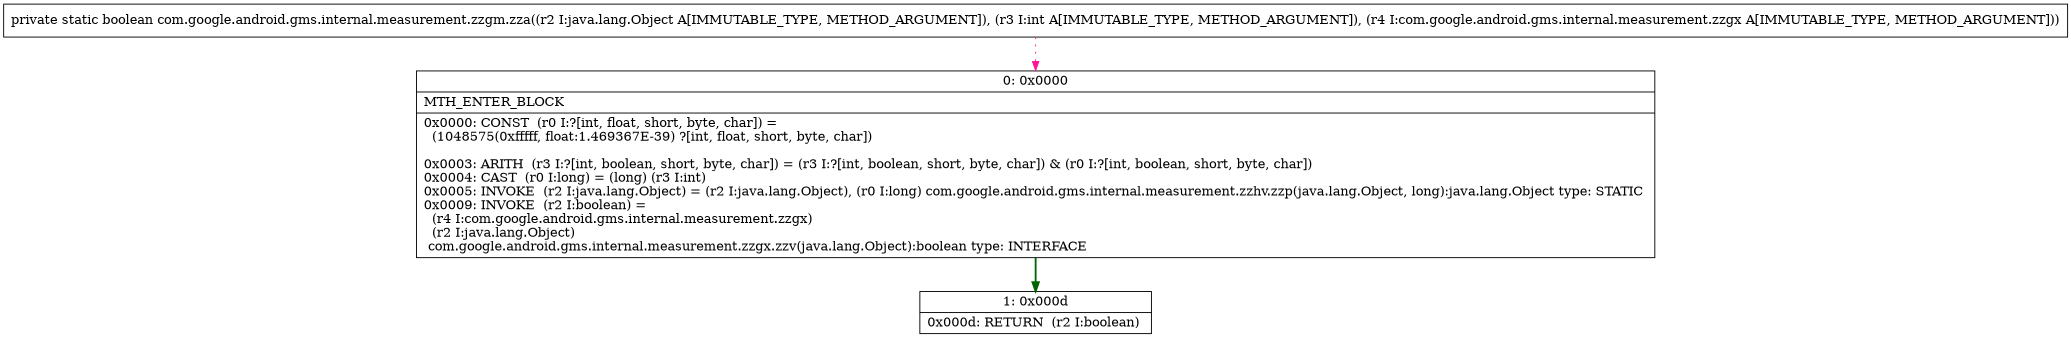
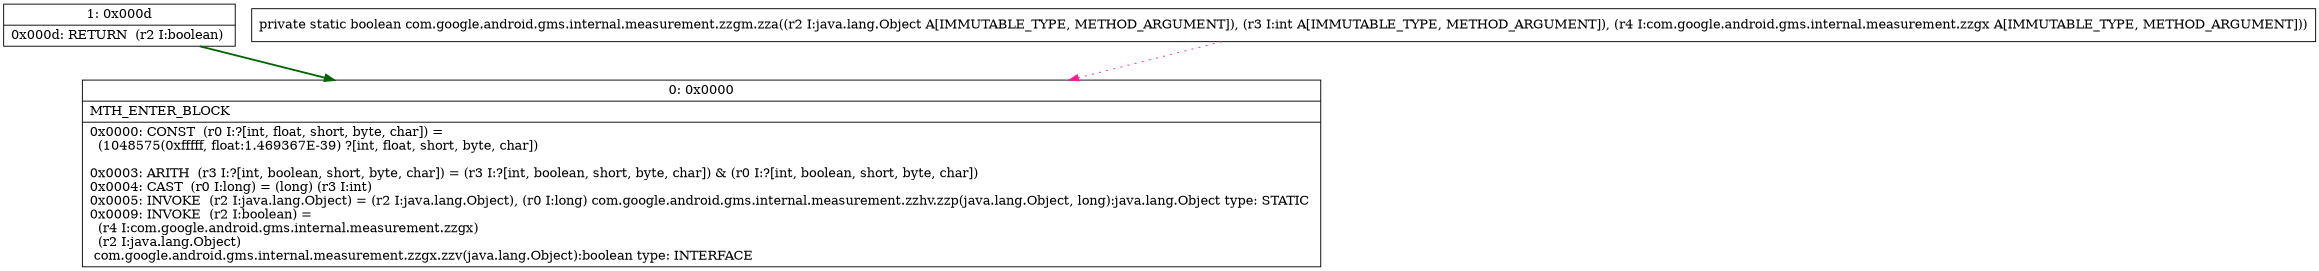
  digraph {
    node [shape=record]
    n1 [label="{0\:\ 0x0000|MTH_ENTER_BLOCK\l|0x0000: CONST  (r0 I:?[int, float, short, byte, char]) = \l  (1048575(0xfffff, float:1.469367E\-39) ?[int, float, short, byte, char])\l \l0x0003: ARITH  (r3 I:?[int, boolean, short, byte, char]) = (r3 I:?[int, boolean, short, byte, char]) & (r0 I:?[int, boolean, short, byte, char]) \l0x0004: CAST  (r0 I:long) = (long) (r3 I:int) \l0x0005: INVOKE  (r2 I:java.lang.Object) = (r2 I:java.lang.Object), (r0 I:long) com.google.android.gms.internal.measurement.zzhv.zzp(java.lang.Object, long):java.lang.Object type: STATIC \l0x0009: INVOKE  (r2 I:boolean) = \l  (r4 I:com.google.android.gms.internal.measurement.zzgx)\l  (r2 I:java.lang.Object)\l com.google.android.gms.internal.measurement.zzgx.zzv(java.lang.Object):boolean type: INTERFACE \l}"]
    n2 [label="{1\:\ 0x000d|0x000d: RETURN  (r2 I:boolean) \l}"]
    n3 [label="{private static boolean com.google.android.gms.internal.measurement.zzgm.zza((r2 I:java.lang.Object A[IMMUTABLE_TYPE, METHOD_ARGUMENT]), (r3 I:int A[IMMUTABLE_TYPE, METHOD_ARGUMENT]), (r4 I:com.google.android.gms.internal.measurement.zzgx A[IMMUTABLE_TYPE, METHOD_ARGUMENT])) }"]
-   n1 -> n2 [color=darkgreen style=bold]
+   n2 -> n1 [color=darkgreen style=bold]
    n3 -> n1 [color=deeppink style=dotted]
  }
